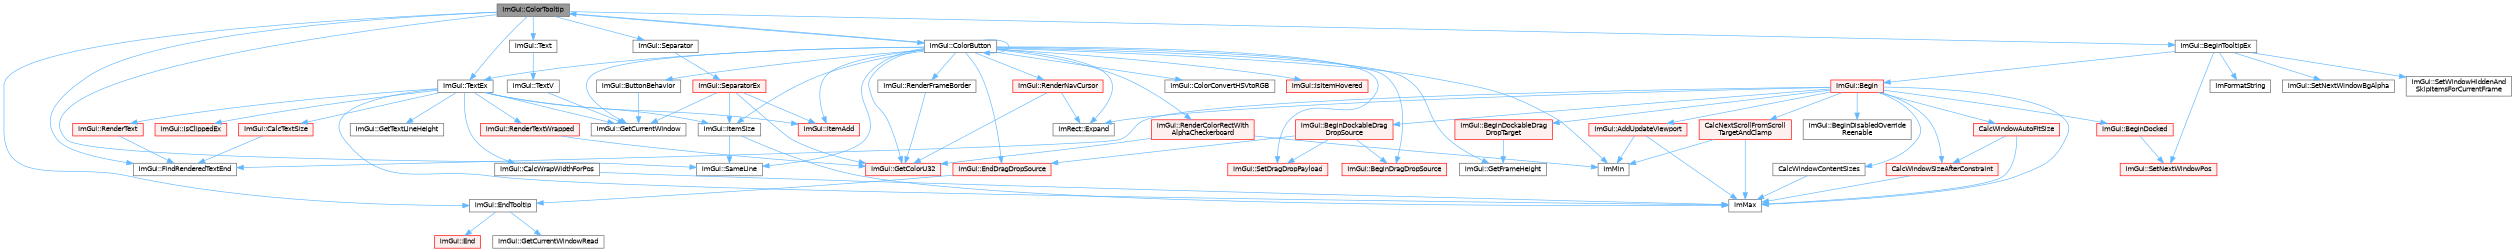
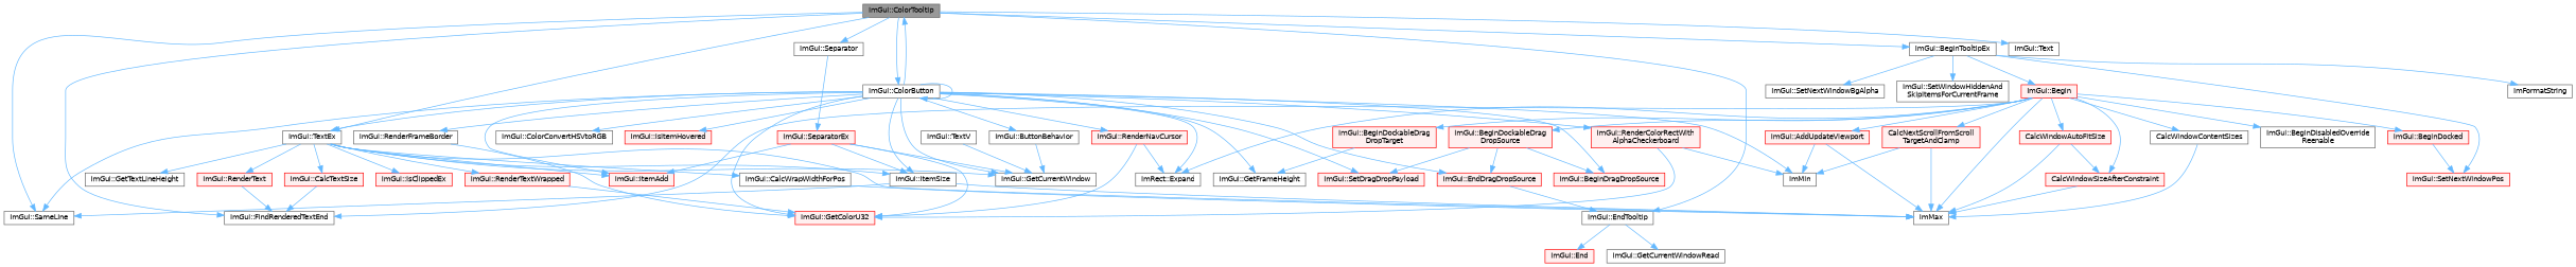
  digraph {
    rankdir=TB
    node [color=grey40 fillcolor=white fontname=Helvetica fontsize=10 shape=box style=filled]
    edge [color=steelblue1 fontname=Helvetica fontsize=10 labelfontname=Helvetica labelfontsize=10 style=solid]
    n1 [color=gray40 fillcolor=grey60 fontcolor=black height=0.2 label="ImGui::ColorTooltip" width=0.4]
    n2 [height=0.2 label="ImGui::BeginTooltipEx" width=0.4]
    n3 [height=0.2 label="ImGui::EndTooltip" width=0.4]
    n4 [height=0.2 label="ImGui::FindRenderedTextEnd" width=0.4]
    n5 [height=0.2 label="ImGui::ColorButton" width=0.4]
    n6 [height=0.2 label="ImGui::SameLine" width=0.4]
    n7 [height=0.2 label="ImGui::TextEx" width=0.4]
    n8 [height=0.2 label="ImGui::Separator" width=0.4]
    n9 [height=0.2 label="ImGui::Text" width=0.4]
    n10 [color=red fillcolor="#FFF0F0" height=0.2 label="ImGui::Begin" width=0.4]
    n11 [color=red fillcolor="#FFF0F0" height=0.2 label="ImGui::SetNextWindowPos" width=0.4]
    n12 [height=0.2 label=ImFormatString width=0.4]
    n13 [height=0.2 label="ImGui::SetNextWindowBgAlpha" width=0.4]
    n14 [height=0.2 label="ImGui::SetWindowHiddenAnd\lSkipItemsForCurrentFrame" width=0.4]
    n15 [color=red fillcolor="#FFF0F0" height=0.2 label="ImGui::End" width=0.4]
    n16 [height=0.2 label="ImGui::GetCurrentWindowRead" width=0.4]
    n17 [height=0.2 label="ImRect::Expand" width=0.4]
    n18 [height=0.2 label=ImMin width=0.4]
    n19 [color=red fillcolor="#FFF0F0" height=0.2 label="ImGui::BeginDragDropSource" width=0.4]
    n20 [color=red fillcolor="#FFF0F0" height=0.2 label="ImGui::EndDragDropSource" width=0.4]
    n21 [height=0.2 label="ImGui::GetFrameHeight" width=0.4]
    n22 [color=red fillcolor="#FFF0F0" height=0.2 label="ImGui::SetDragDropPayload" width=0.4]
    n23 [height=0.2 label="ImGui::ButtonBehavior" width=0.4]
    n24 [height=0.2 label="ImGui::GetCurrentWindow" width=0.4]
    n25 [height=0.2 label="ImGui::ColorConvertHSVtoRGB" width=0.4]
    n26 [color=red fillcolor="#FFF0F0" height=0.2 label="ImGui::GetColorU32" width=0.4]
    n27 [color=red fillcolor="#FFF0F0" height=0.2 label="ImGui::IsItemHovered" width=0.4]
    n28 [color=red fillcolor="#FFF0F0" height=0.2 label="ImGui::ItemAdd" width=0.4]
    n29 [height=0.2 label="ImGui::ItemSize" width=0.4]
    n30 [color=red fillcolor="#FFF0F0" height=0.2 label="ImGui::RenderColorRectWith\lAlphaCheckerboard" width=0.4]
    n31 [height=0.2 label="ImGui::RenderFrameBorder" width=0.4]
    n32 [color=red fillcolor="#FFF0F0" height=0.2 label="ImGui::RenderNavCursor" width=0.4]
    n33 [height=0.2 label=ImMax width=0.4]
    n34 [color=red fillcolor="#FFF0F0" height=0.2 label="ImGui::CalcTextSize" width=0.4]
    n35 [height=0.2 label="ImGui::CalcWrapWidthForPos" width=0.4]
    n36 [height=0.2 label="ImGui::GetTextLineHeight" width=0.4]
    n37 [color=red fillcolor="#FFF0F0" height=0.2 label="ImGui::IsClippedEx" width=0.4]
    n38 [color=red fillcolor="#FFF0F0" height=0.2 label="ImGui::RenderText" width=0.4]
    n39 [color=red fillcolor="#FFF0F0" height=0.2 label="ImGui::RenderTextWrapped" width=0.4]
    n40 [color=red fillcolor="#FFF0F0" height=0.2 label="ImGui::SeparatorEx" width=0.4]
    n41 [height=0.2 label="ImGui::TextV" width=0.4]
    n42 [color=red fillcolor="#FFF0F0" height=0.2 label="ImGui::AddUpdateViewport" width=0.4]
    n43 [height=0.2 label="ImGui::BeginDisabledOverride\lReenable" width=0.4]
    n44 [color=red fillcolor="#FFF0F0" height=0.2 label="ImGui::BeginDockableDrag\lDropSource" width=0.4]
    n45 [color=red fillcolor="#FFF0F0" height=0.2 label="ImGui::BeginDockableDrag\lDropTarget" width=0.4]
    n46 [color=red fillcolor="#FFF0F0" height=0.2 label="ImGui::BeginDocked" width=0.4]
    n47 [color=red fillcolor="#FFF0F0" height=0.2 label="CalcNextScrollFromScroll\lTargetAndClamp" width=0.4]
    n48 [color=red fillcolor="#FFF0F0" height=0.2 label=CalcWindowAutoFitSize width=0.4]
    n49 [color=red fillcolor="#FFF0F0" height=0.2 label=CalcWindowSizeAfterConstraint width=0.4]
    n50 [height=0.2 label=CalcWindowContentSizes width=0.4]
    n1 -> n2
    n1 -> n3
    n1 -> n4
    n1 -> n5
    n1 -> n6
    n1 -> n7
    n1 -> n8
    n1 -> n9
    n2 -> n10
    n2 -> n11
    n2 -> n12
    n2 -> n13
    n2 -> n14
    n3 -> n15
    n3 -> n16
    n5 -> n1
    n5 -> n5
    n5 -> n6
    n5 -> n7
    n5 -> n17
    n5 -> n18
    n5 -> n19
    n5 -> n20
    n5 -> n21
    n5 -> n22
    n5 -> n23
    n5 -> n24
    n5 -> n25
    n5 -> n26
    n5 -> n27
    n5 -> n28
    n5 -> n29
    n5 -> n30
    n5 -> n31
    n5 -> n32
    n7 -> n24
    n7 -> n28
    n7 -> n29
    n7 -> n33
    n7 -> n34
    n7 -> n35
    n7 -> n36
    n7 -> n37
    n7 -> n38
    n7 -> n39
    n8 -> n40
-   n9 -> n41
    n10 -> n4
    n10 -> n17
    n10 -> n33
    n10 -> n42
    n10 -> n43
    n10 -> n44
    n10 -> n45
    n10 -> n46
    n10 -> n47
    n10 -> n48
    n10 -> n49
    n10 -> n50
    n20 -> n3
    n23 -> n24
    n29 -> n6
    n29 -> n33
    n30 -> n18
    n30 -> n26
    n31 -> n26
    n32 -> n17
    n32 -> n26
    n34 -> n4
    n35 -> n33
    n38 -> n4
    n39 -> n26
    n40 -> n24
    n40 -> n26
    n40 -> n28
    n40 -> n29
    n41 -> n24
    n42 -> n18
    n42 -> n33
    n44 -> n19
    n44 -> n20
    n44 -> n22
    n45 -> n21
    n46 -> n11
    n47 -> n18
    n47 -> n33
    n48 -> n33
    n48 -> n49
    n49 -> n33
    n50 -> n33
  }
